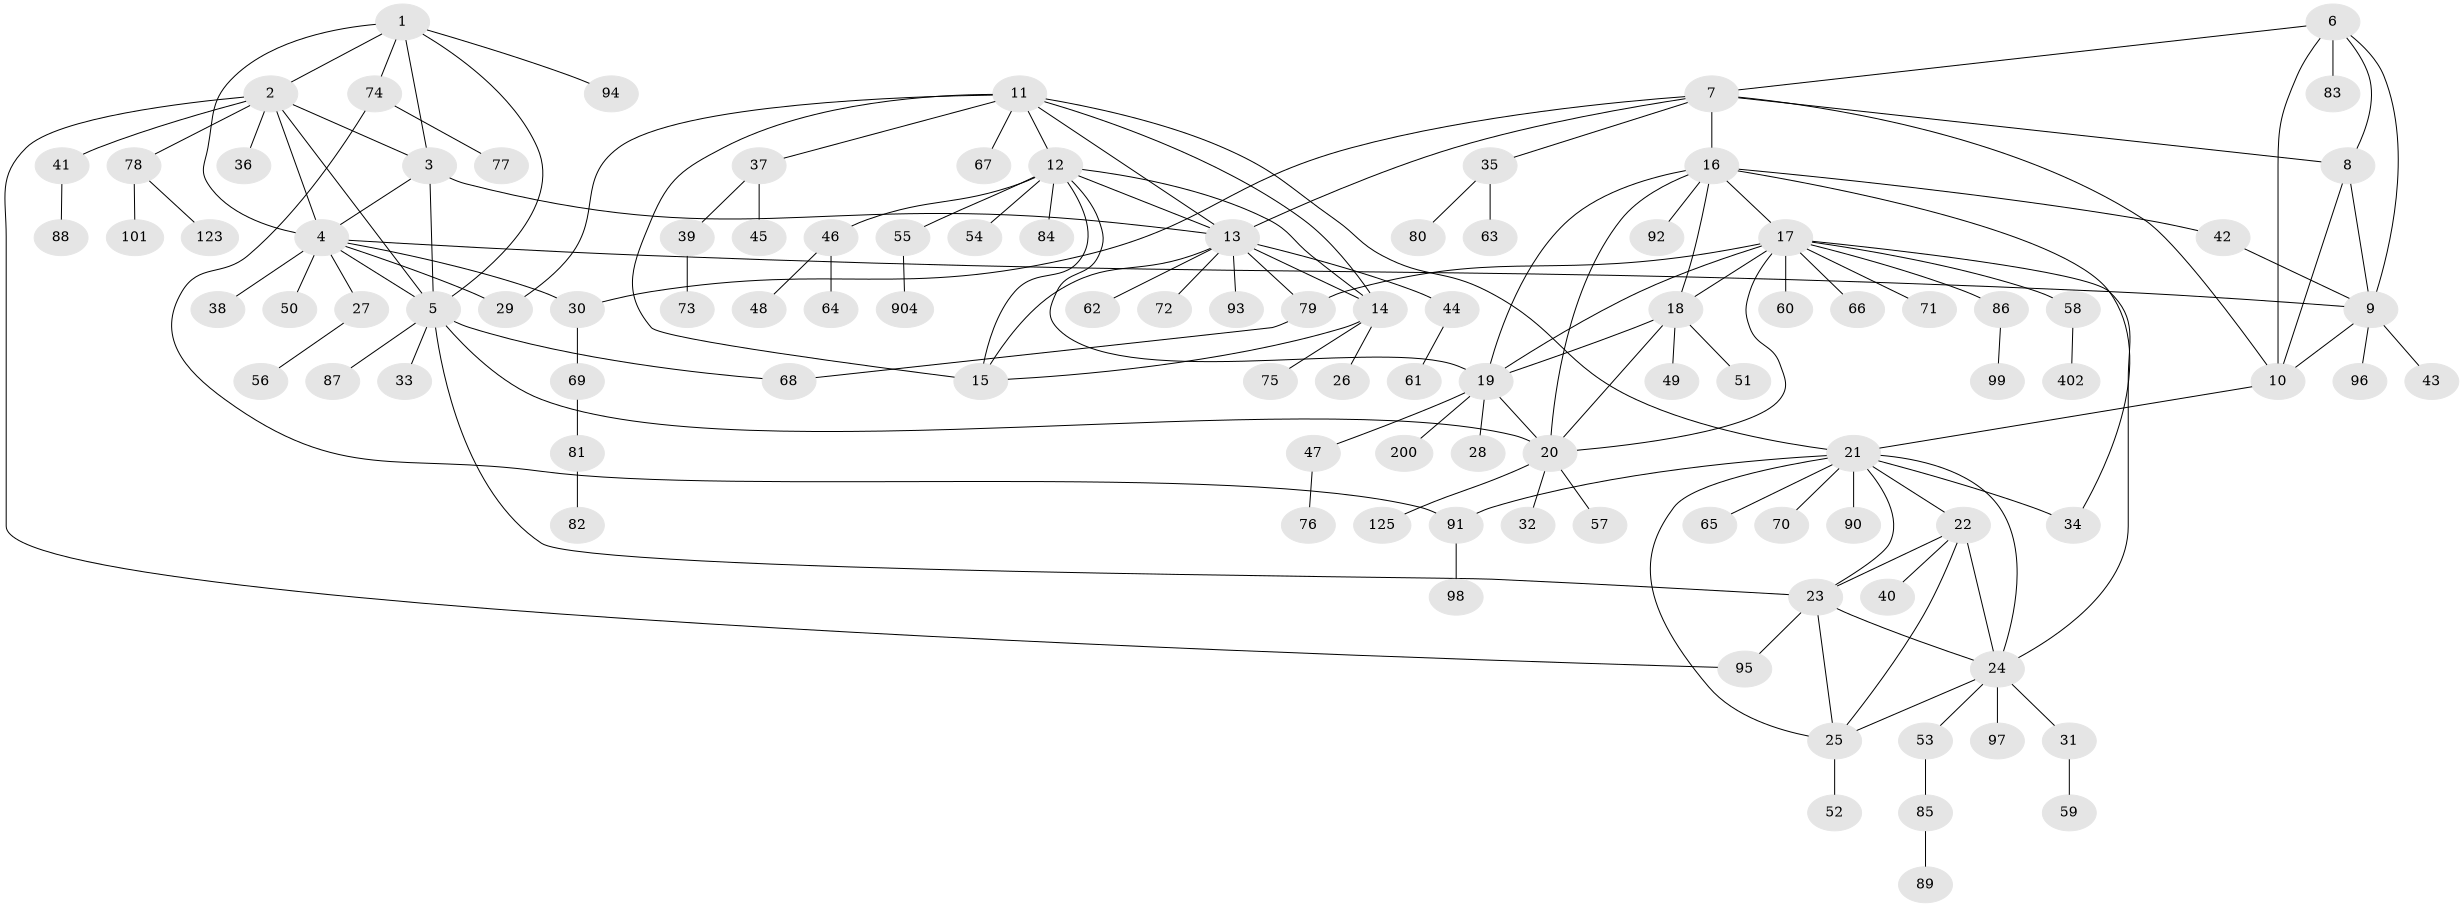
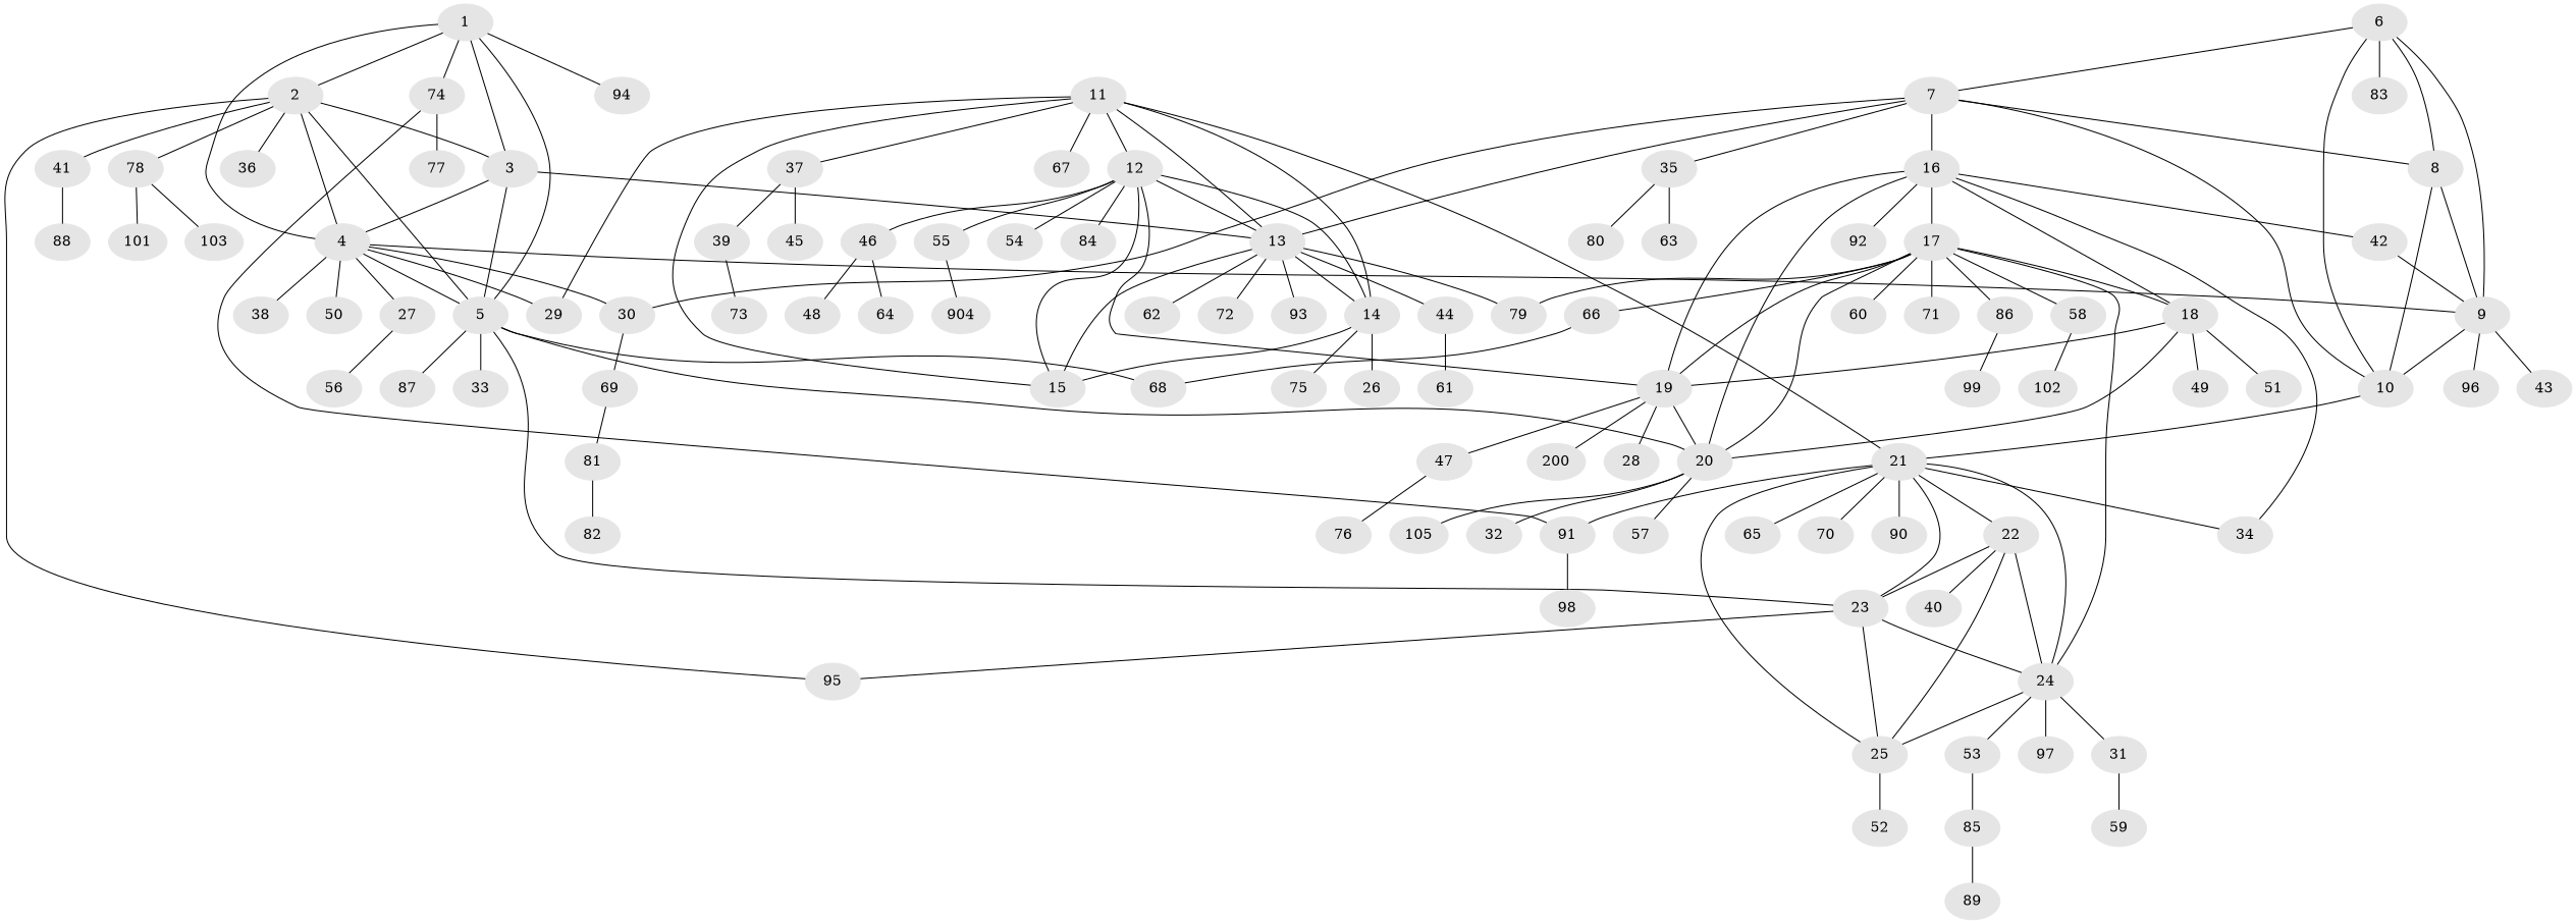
  graph {
    node [color=gray90 style=filled]
    1
    2
    3
    4
    5
    74
    94
    36
    41
    78
    95
    13
    9
    27
    29
    30
    38
    50
    20
    23
    33
    68
    87
    91
    77
    88
    101
-   103 [label=123]
+   103
    14
    15
    44
    62
    72
    79
    93
    10
    43
    96
    56
    69
    32
    57
-   105 [label=125]
+   105
    24
    25
    6
    7
    8
    83
    16
    35
    21
    19
    17
    18
    34
    42
    92
    63
    80
    22
    65
    70
    90
    11
    12
    37
    67
    46
    54
    55
    84
    26
    75
    39
    45
    28
    47
    n79 [label=200]
    48
    64
    n82 [label=904]
    61
    58
    60
    66
    71
    86
    49
    51
    31
    53
    97
-   102 [label=402]
+   102
    99
    76
    40
    52
    98
    59
    85
    81
    73
    89
    82
    1 -- 2
    1 -- 3
    1 -- 4
    1 -- 5
    1 -- 74
    1 -- 94
    2 -- 3
    2 -- 4
    2 -- 5
    2 -- 36
    2 -- 41
    2 -- 78
    2 -- 95
    3 -- 4
    3 -- 5
    3 -- 13
    4 -- 5
    4 -- 9
    4 -- 27
    4 -- 29
    4 -- 30
    4 -- 38
    4 -- 50
    5 -- 20
    5 -- 23
    5 -- 33
    5 -- 68
    5 -- 87
    74 -- 91
    74 -- 77
    41 -- 88
    78 -- 101
    78 -- 103
    13 -- 14
    13 -- 15
    13 -- 44
    13 -- 62
    13 -- 72
    13 -- 79
    13 -- 93
    9 -- 10
    9 -- 43
    9 -- 96
    27 -- 56
    30 -- 69
    20 -- 32
    20 -- 57
    20 -- 105
    23 -- 95
    23 -- 24
    23 -- 25
    91 -- 98
    14 -- 15
    14 -- 26
    14 -- 75
    44 -- 61
    10 -- 21
    69 -- 81
    24 -- 25
    24 -- 31
    24 -- 53
    24 -- 97
    25 -- 52
    6 -- 9
    6 -- 10
    6 -- 7
    6 -- 8
    6 -- 83
    7 -- 13
    7 -- 30
    7 -- 10
    7 -- 8
    7 -- 16
    7 -- 35
    8 -- 9
    8 -- 10
    16 -- 20
    16 -- 19
    16 -- 17
    16 -- 18
    16 -- 34
    16 -- 42
    16 -- 92
    35 -- 63
    35 -- 80
    21 -- 23
    21 -- 91
    21 -- 24
    21 -- 25
    21 -- 34
    21 -- 22
    21 -- 65
    21 -- 70
    21 -- 90
    19 -- 20
    19 -- 28
    19 -- 47
    19 -- n79
    17 -- 20
    17 -- 79
    17 -- 24
    17 -- 19
    17 -- 18
    17 -- 58
    17 -- 60
    17 -- 66
    17 -- 71
    17 -- 86
    18 -- 20
    18 -- 19
    18 -- 49
    18 -- 51
    42 -- 9
    22 -- 23
    22 -- 24
    22 -- 25
    22 -- 40
    11 -- 13
    11 -- 29
    11 -- 14
    11 -- 15
    11 -- 21
    11 -- 12
    11 -- 37
    11 -- 67
    12 -- 13
    12 -- 14
    12 -- 15
    12 -- 19
    12 -- 46
    12 -- 54
    12 -- 55
    12 -- 84
    37 -- 39
    37 -- 45
    46 -- 48
    46 -- 64
    55 -- n82
    39 -- 73
    47 -- 76
    58 -- 102
-   79 -- 68
+   66 -- 68
    86 -- 99
    31 -- 59
    53 -- 85
    85 -- 89
    81 -- 82
  }
